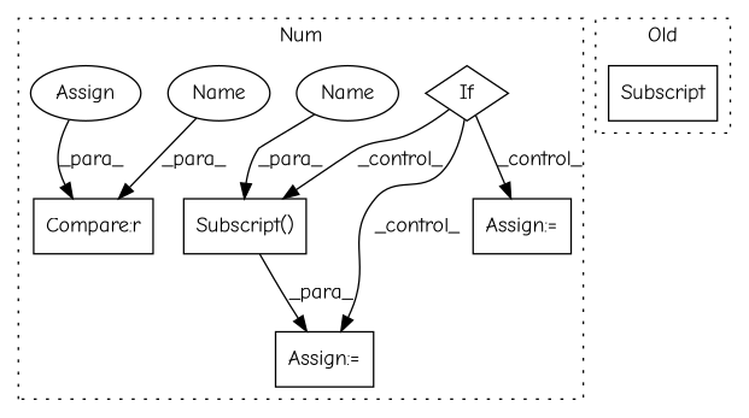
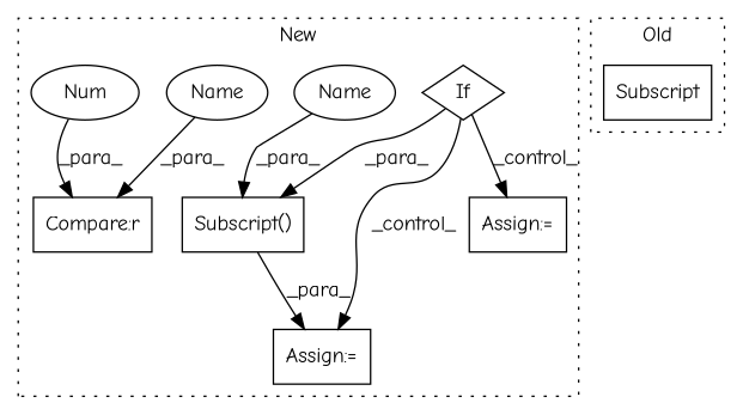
  digraph {
    fontname="Comic Neue"
    node [a=68 fontname="Comic Neue" l=3 s=3659 shape=box]
    edge [fontname="Comic Neue"]
    n1 [a=75 l="11,1" label="Subscript()" s="3701,3719"]
    n2 [label="Assign:=" s=3698]
    n3 [a=96 label=If s=3656 shape=diamond]
    n4 [a=40 l=13 label="Compare:r"]
    n5 [label="Assign:=" s=3759]
-   n6 [a=76 label=Assign s=3669 shape=ellipse]
+   n6 [a=76 label=Num s=3669 shape=ellipse]
    n7 [a=87 l=7 label=Name s=3712 shape=ellipse]
    n8 [a=87 l=7 label=Name shape=ellipse]
    n9 [a=63 l="22,0" label=Subscript s="853,0"]
    subgraph cluster_1 {
-     label=Num
+     label=New
      style=dotted
      n1
      n2
      n3
      n4
      n5
      n6
      n7
      n8
    }
    subgraph cluster_2 {
      label=Old
      style=dotted
      n9
    }
    n1 -> n2 [label=_para_]
-   n3 -> n1 [label=_control_]
+   n3 -> n1 [label=_para_]
    n3 -> n2 [label=_control_]
    n3 -> n5 [label=_control_]
    n6 -> n4 [label=_para_]
    n7 -> n1 [label=_para_]
    n8 -> n4 [label=_para_]
  }
